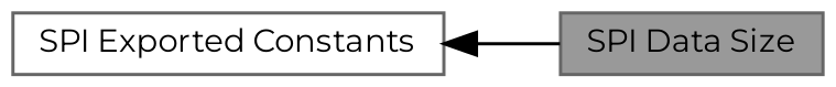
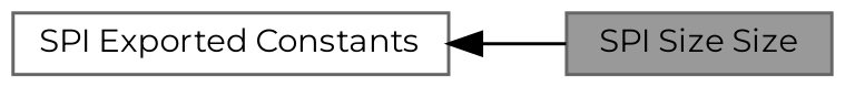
  digraph {
    rankdir=LR
    fontname=Montserrat
    node [fontname=Montserrat fontsize=10 shape=box style=filled]
-   n1 [color=gray40 fillcolor=grey60 fontcolor=black height=0.2 label="SPI Data Size" width=0.4]
+   n1 [color=gray40 fillcolor=grey60 fontcolor=black height=0.2 label="SPI Size Size" width=0.4]
    n2 [color=grey40 fillcolor=white height=0.2 label="SPI Exported Constants" width=0.4]
    n2 -> n1 [dir=back fontname=Montserrat fontsize=10 labelfontname=Helvetica labelfontsize=10 shape=plaintext style=solid]
  }
